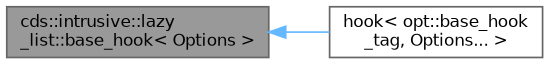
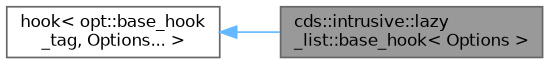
  digraph {
    rankdir=LR
    node [color=gray40 fontname=Helvetica fontsize=10 shape=box style=filled]
    n1 [fillcolor=grey60 fontcolor=black height=0.2 label="cds::intrusive::lazy\l_list::base_hook\< Options \>" width=0.4]
    n2 [fillcolor=white height=0.2 label="hook\< opt::base_hook\l_tag, Options... \>" width=0.4]
-   n1 -> n2 [color=steelblue1 dir=back fontname=Helvetica fontsize=10 labelfontname=Helvetica labelfontsize=10 style=solid]
+   n2 -> n1 [color=steelblue1 dir=back fontname=Helvetica fontsize=10 labelfontname=Helvetica labelfontsize=10 style=solid]
  }
